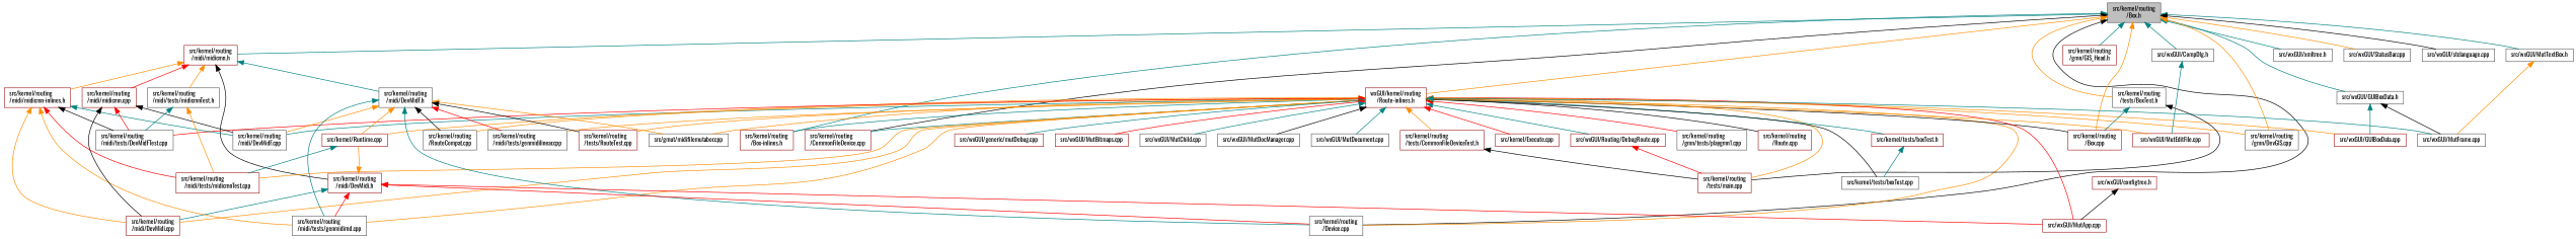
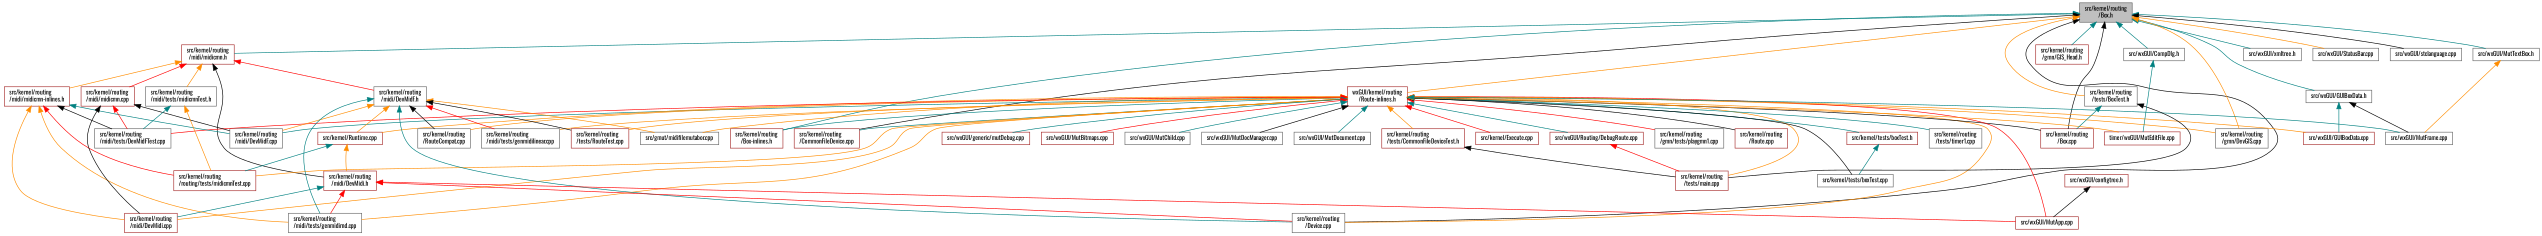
  digraph {
    fontname=Oswald
    node [color=gray40 fillcolor=white fontname=Oswald fontsize=10 shape=record style=filled]
    edge [color=darkorange dir=back fontname=Oswald fontsize=10 labelfontname=Sans labelfontsize=10 style=solid]
    n1 [fillcolor=grey75 fontcolor=black height=0.2 label="src/kernel/routing\l/Box.h" width=0.4]
    n2 [color=brown height=0.2 label="src/kernel/routing\l/midi/midicmn.h" width=0.4]
    n3 [height=0.2 label="src/kernel/routing\l/Device.cpp" width=0.4]
    n4 [color=brown height=0.2 label="wxGUI/kernel/routing\l/Route-inlines.h" width=0.4]
    n5 [color=brown height=0.2 label="src/kernel/routing\l/Box-inlines.h" width=0.4]
    n6 [color=brown height=0.2 label="src/kernel/routing\l/Box.cpp" width=0.4]
    n7 [color=brown height=0.2 label="src/kernel/routing\l/CommonFileDevice.cpp" width=0.4]
    n8 [color=brown height=0.2 label="src/kernel/routing\l/gmn/GIS_Head.h" width=0.4]
    n9 [height=0.2 label="src/kernel/routing\l/tests/BoxTest.h" width=0.4]
    n10 [height=0.2 label="src/wxGUI/CompDlg.h" width=0.4]
    n11 [height=0.2 label="src/wxGUI/MutTextBox.h" width=0.4]
    n12 [height=0.2 label="src/wxGUI/GUIBoxData.h" width=0.4]
    n13 [height=0.2 label="src/wxGUI/xmltree.h" width=0.4]
    n14 [height=0.2 label="src/wxGUI/StatusBar.cpp" width=0.4]
    n15 [height=0.2 label="src/wxGUI/stclanguage.cpp" width=0.4]
    n16 [height=0.2 label="src/kernel/routing\l/gmn/DevGIS.cpp" width=0.4]
    n17 [height=0.2 label="src/kernel/routing\l/midi/DevMidF.h" width=0.4]
    n18 [color=brown height=0.2 label="src/kernel/routing\l/midi/DevMidi.h" width=0.4]
    n19 [color=brown height=0.2 label="src/kernel/routing\l/midi/midicmn-inlines.h" width=0.4]
    n20 [color=brown height=0.2 label="src/kernel/routing\l/midi/midicmn.cpp" width=0.4]
    n21 [height=0.2 label="src/kernel/routing\l/midi/tests/midicmnTest.h" width=0.4]
    n22 [height=0.2 label="src/gmut/midifilemutabor.cpp" width=0.4]
    n23 [height=0.2 label="src/kernel/routing\l/midi/DevMidF.cpp" width=0.4]
    n24 [height=0.2 label="src/kernel/routing\l/midi/tests/genmidilinear.cpp" width=0.4]
    n25 [height=0.2 label="src/kernel/routing\l/midi/tests/genmidirnd.cpp" width=0.4]
    n26 [color=brown height=0.2 label="src/kernel/Runtime.cpp" width=0.4]
    n27 [height=0.2 label="src/kernel/routing\l/RouteCompat.cpp" width=0.4]
    n28 [color=brown height=0.2 label="src/kernel/routing\l/tests/RouteTest.cpp" width=0.4]
-   n29 [color=brown height=0.2 label="src/kernel/routing\l/midi/tests/midicmnTest.cpp" width=0.4]
+   n29 [color=brown height=0.2 label="src/kernel/routing\l/routing/tests/midicmnTest.cpp" width=0.4]
    n30 [color=brown height=0.2 label="src/kernel/routing\l/midi/DevMidi.cpp" width=0.4]
    n31 [color=brown height=0.2 label="src/wxGUI/MutApp.cpp" width=0.4]
    n32 [height=0.2 label="src/kernel/routing\l/midi/tests/DevMidFTest.cpp" width=0.4]
    n33 [color=brown height=0.2 label="src/kernel/Execute.cpp" width=0.4]
    n34 [color=brown height=0.2 label="src/wxGUI/Routing/DebugRoute.cpp" width=0.4]
    n35 [color=brown height=0.2 label="src/kernel/routing\l/tests/main.cpp" width=0.4]
    n36 [height=0.2 label="src/kernel/routing\l/gmn/tests/playgmn1.cpp" width=0.4]
    n37 [color=brown height=0.2 label="src/kernel/routing\l/Route.cpp" width=0.4]
    n38 [color=brown height=0.2 label="src/kernel/routing\l/tests/CommonFileDeviceTest.h" width=0.4]
+   n39 [height=0.2 label="src/kernel/routing\l/tests/timer1.cpp" width=0.4]
    n40 [color=brown height=0.2 label="src/kernel/tests/boxTest.h" width=0.4]
    n41 [height=0.2 label="src/kernel/tests/boxTest.cpp" width=0.4]
    n42 [color=brown height=0.2 label="src/wxGUI/generic/mutDebug.cpp" width=0.4]
    n43 [color=brown height=0.2 label="src/wxGUI/GUIBoxData.cpp" width=0.4]
    n44 [color=brown height=0.2 label="src/wxGUI/MutBitmaps.cpp" width=0.4]
    n45 [height=0.2 label="src/wxGUI/MutChild.cpp" width=0.4]
    n46 [height=0.2 label="src/wxGUI/MutDocManager.cpp" width=0.4]
    n47 [height=0.2 label="src/wxGUI/MutDocument.cpp" width=0.4]
-   n48 [color=brown height=0.2 label="src/wxGUI/MutEditFile.cpp" width=0.4]
+   n48 [color=brown height=0.2 label="timer/wxGUI/MutEditFile.cpp" width=0.4]
    n49 [height=0.2 label="src/wxGUI/MutFrame.cpp" width=0.4]
    n50 [color=brown height=0.2 label="src/wxGUI/configtree.h" width=0.4]
    n1 -> n2 [color=teal]
    n1 -> n3 [color=black]
    n1 -> n4
    n1 -> n5 [color=teal]
-   n1 -> n6
+   n1 -> n6 [color=black]
    n1 -> n7 [color=black]
    n1 -> n8 [color=teal]
    n1 -> n9
    n1 -> n10 [color=teal]
    n1 -> n11 [color=teal]
    n1 -> n12 [color=teal]
    n1 -> n13 [color=teal]
    n1 -> n14
    n1 -> n15 [color=black]
    n1 -> n16
-   n2 -> n17 [color=teal]
+   n2 -> n17 [color=red]
    n2 -> n18 [color=black]
    n2 -> n19
    n2 -> n20 [color=red]
    n2 -> n21
    n4 -> n3
    n4 -> n5 [color=teal]
    n4 -> n6 [color=black]
    n4 -> n7 [color=teal]
    n4 -> n16
    n4 -> n22
    n4 -> n23 [color=teal]
    n4 -> n24
    n4 -> n25
    n4 -> n26
    n4 -> n27
    n4 -> n28
    n4 -> n29
    n4 -> n30
    n4 -> n31 [color=red]
    n4 -> n32 [color=red]
    n4 -> n33 [color=red]
    n4 -> n34 [color=teal]
    n4 -> n35
    n4 -> n36 [color=red]
    n4 -> n37 [color=black]
    n4 -> n38
+   n4 -> n39 [color=teal]
    n4 -> n40 [color=teal]
    n4 -> n41 [color=black]
    n4 -> n42 [color=teal]
    n4 -> n43
    n4 -> n44 [color=red]
    n4 -> n45 [color=teal]
    n4 -> n46 [color=black]
    n4 -> n47 [color=teal]
    n4 -> n48
    n4 -> n49 [color=teal]
    n9 -> n6 [color=teal]
    n9 -> n35 [color=black]
    n10 -> n48 [color=teal]
    n11 -> n49
    n12 -> n43 [color=teal]
    n12 -> n49 [color=black]
    n17 -> n3 [color=teal]
    n17 -> n22
    n17 -> n23
    n17 -> n24 [color=red]
    n17 -> n25 [color=teal]
    n17 -> n26
    n17 -> n27 [color=black]
    n17 -> n28 [color=black]
    n18 -> n3 [color=red]
    n18 -> n25 [color=red]
-   n18 -> n26
+   n26 -> n18
    n18 -> n30 [color=teal]
    n18 -> n31 [color=red]
    n19 -> n23 [color=teal]
    n19 -> n25
    n19 -> n29 [color=red]
    n19 -> n30
    n19 -> n32 [color=black]
    n20 -> n23 [color=black]
    n20 -> n30 [color=black]
    n20 -> n32 [color=red]
    n21 -> n29
    n21 -> n32 [color=teal]
    n26 -> n29 [color=teal]
    n34 -> n35 [color=red]
    n38 -> n35 [color=black]
    n40 -> n41 [color=teal]
    n50 -> n31 [color=black]
  }
